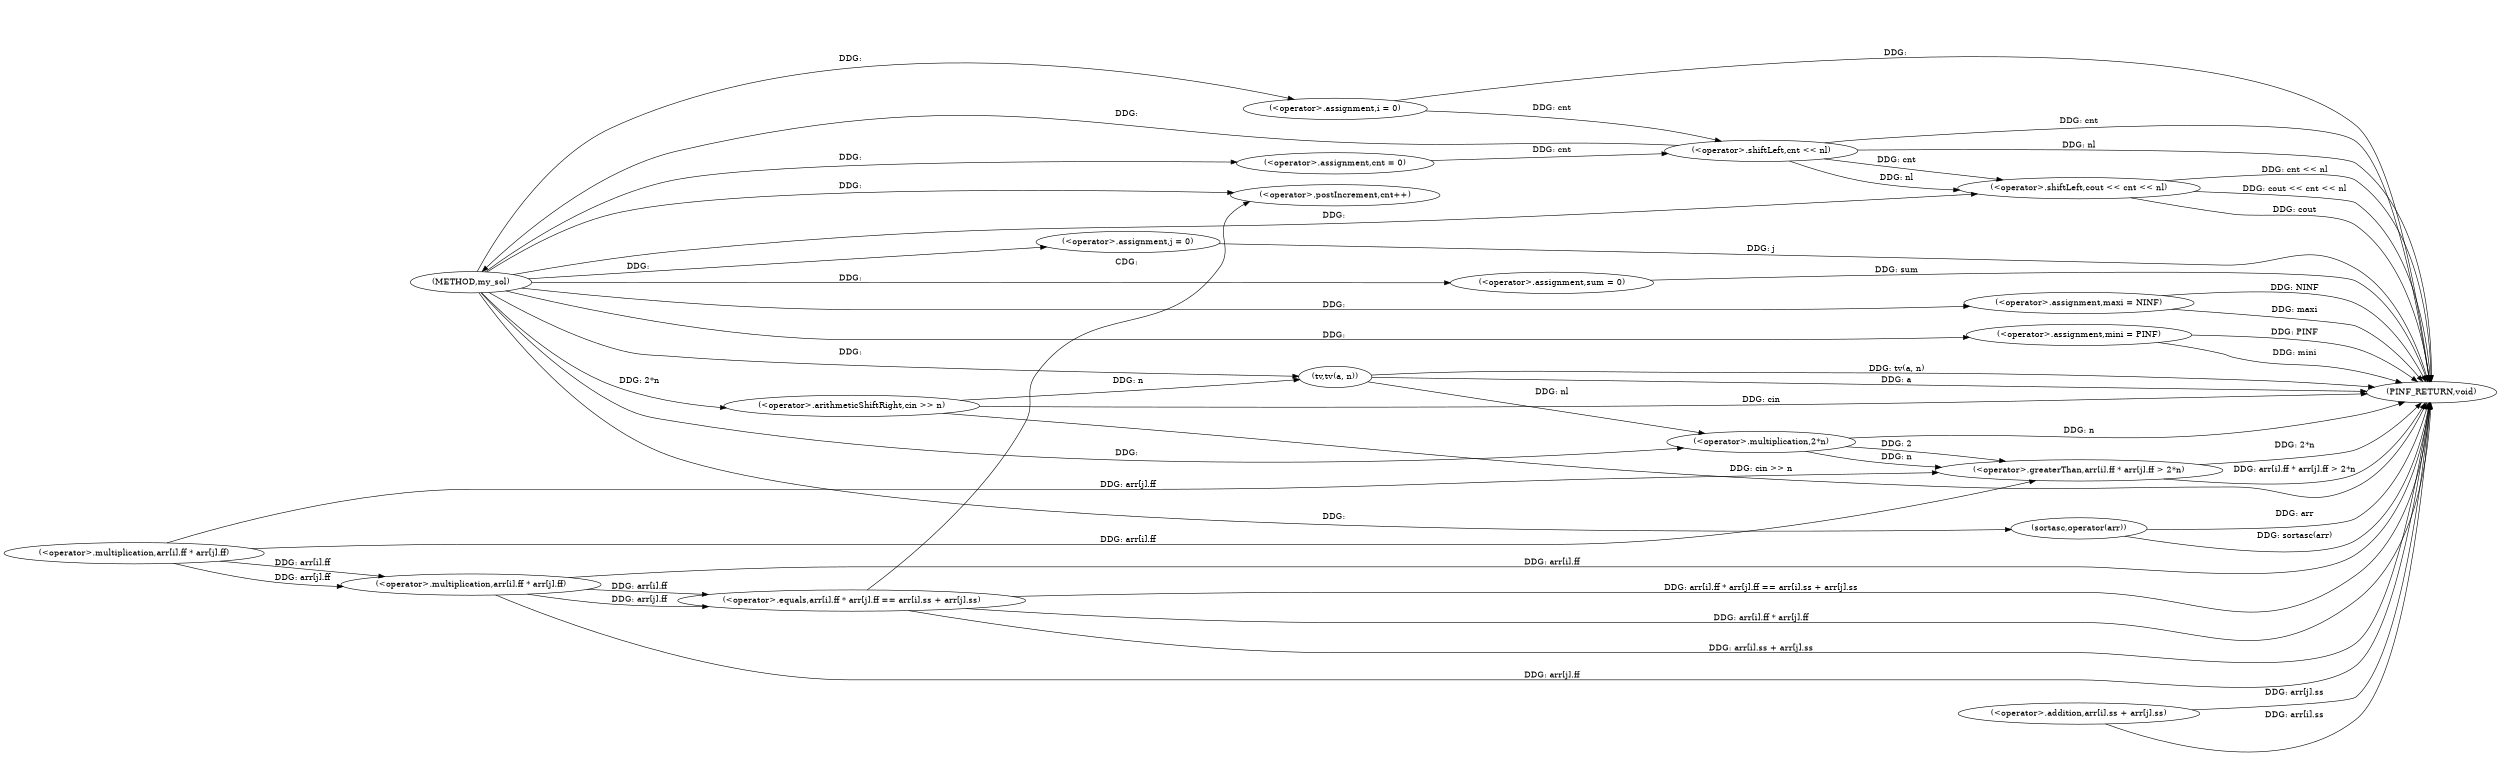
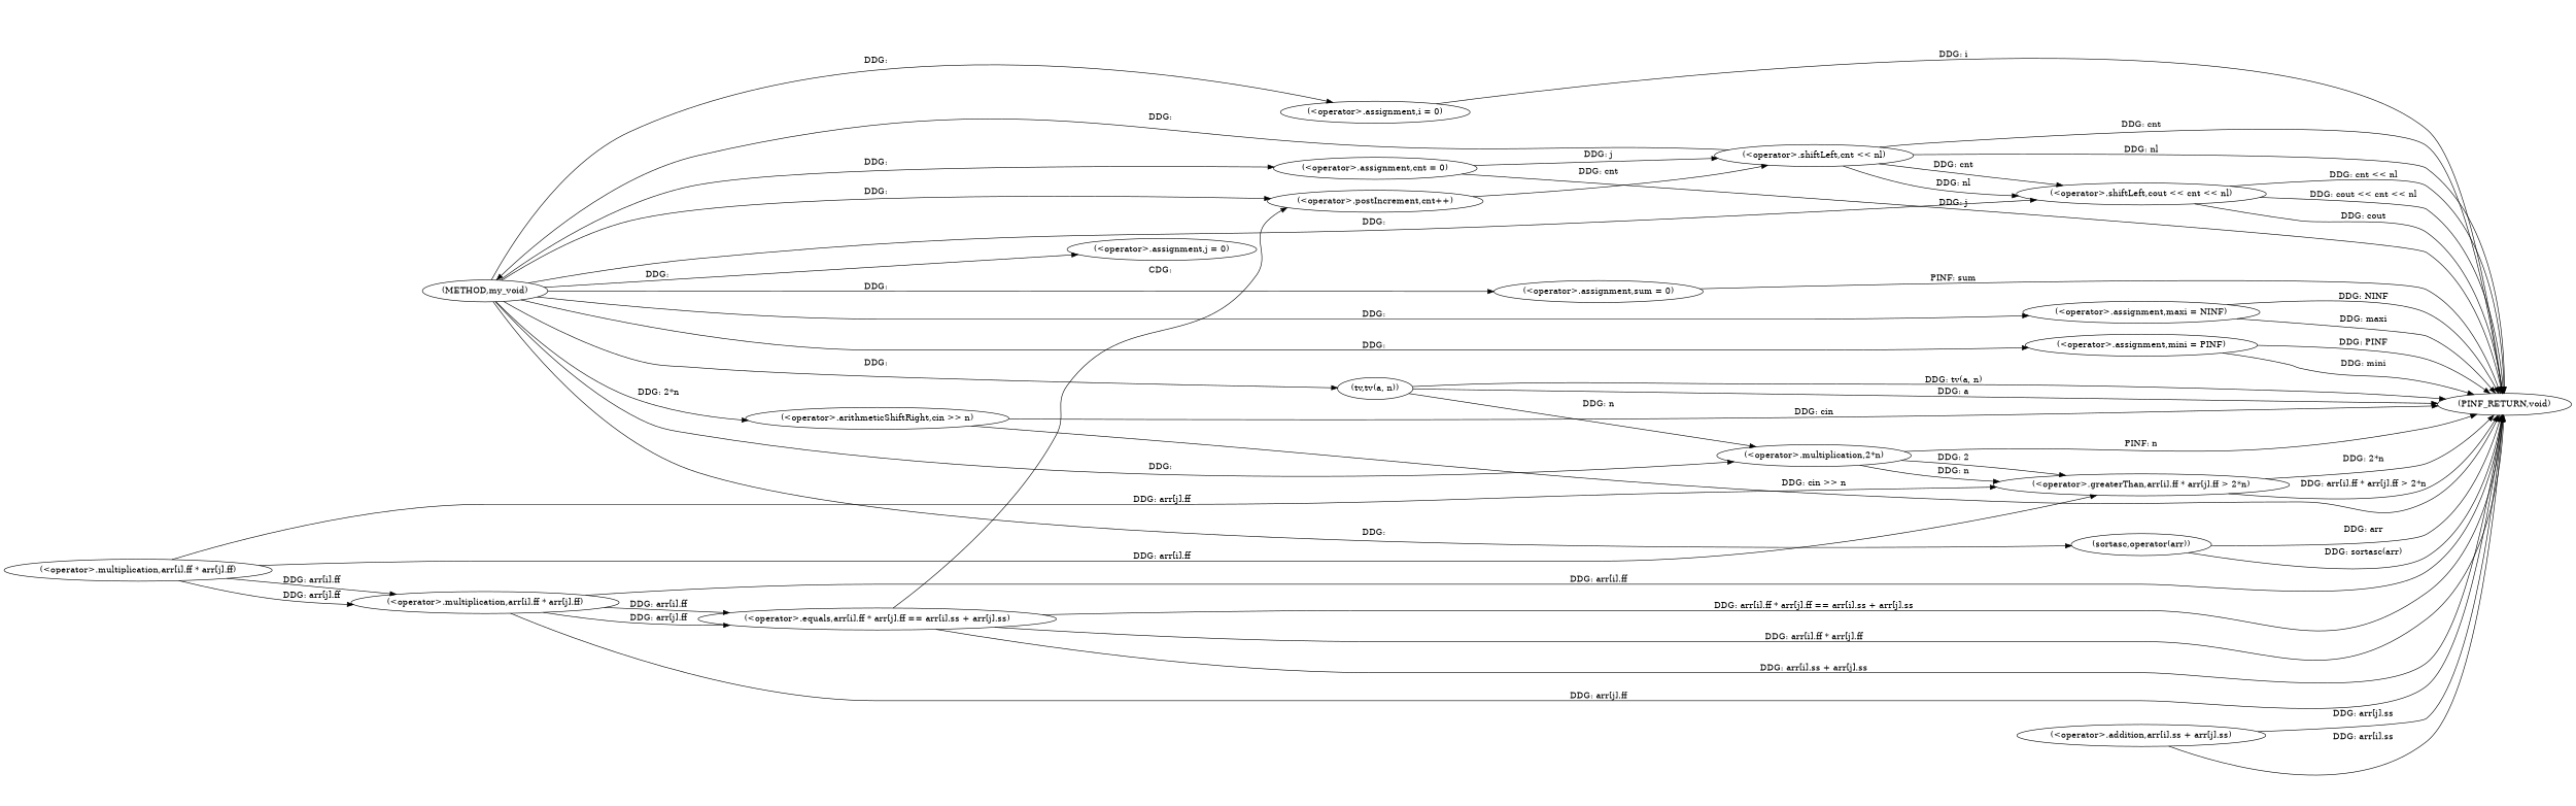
  digraph {
    rankdir=LR
-   n1 [label="(METHOD,my_sol)"]
+   n1 [label="(METHOD,my_void)"]
    n2 [label="(<operator>.assignment,i = 0)"]
    n3 [label="(<operator>.assignment,j = 0)"]
    n4 [label="(<operator>.assignment,cnt = 0)"]
    n5 [label="(<operator>.assignment,sum = 0)"]
    n6 [label="(<operator>.assignment,maxi = NINF)"]
    n7 [label="(<operator>.assignment,mini = PINF)"]
    n8 [label="(<operator>.arithmeticShiftRight,cin >> n)"]
    n9 [label="(tv,tv(a, n))"]
    n10 [label="(sortasc,operator(arr))"]
    n11 [label="(<operator>.shiftLeft,cout << cnt << nl)"]
    n12 [label="(<operator>.postIncrement,cnt++)"]
    n13 [label="(<operator>.multiplication,2*n)"]
    n14 [label="(PINF_RETURN,void)"]
    n15 [label="(<operator>.shiftLeft,cnt << nl)"]
    n16 [label="(<operator>.greaterThan,arr[i].ff * arr[j].ff > 2*n)"]
    n17 [label="(<operator>.equals,arr[i].ff * arr[j].ff == arr[i].ss + arr[j].ss)"]
    n18 [label="(<operator>.multiplication,arr[i].ff * arr[j].ff)"]
    n19 [label="(<operator>.multiplication,arr[i].ff * arr[j].ff)"]
    n20 [label="(<operator>.addition,arr[i].ss + arr[j].ss)"]
    n1 -> n2 [label="DDG: "]
    n1 -> n3 [label="DDG: "]
    n1 -> n4 [label="DDG: "]
    n1 -> n5 [label="DDG: "]
    n1 -> n6 [label="DDG: "]
    n1 -> n7 [label="DDG: "]
    n1 -> n8 [label="DDG: 2*n"]
    n1 -> n9 [label="DDG: "]
    n1 -> n10 [label="DDG: "]
    n1 -> n11 [label="DDG: "]
    n1 -> n12 [label="DDG: "]
    n1 -> n13 [label="DDG: "]
-   n2 -> n14 [label="DDG: "]
-   n3 -> n14 [label="DDG: j"]
-   n4 -> n15 [label="DDG: cnt"]
-   n5 -> n14 [label="DDG: sum"]
+   n2 -> n14 [label="DDG: i"]
+   n4 -> n14 [label="DDG: j"]
+   n4 -> n15 [label="DDG: j"]
+   n5 -> n14 [label="PINF: sum"]
    n6 -> n14 [label="DDG: maxi"]
    n6 -> n14 [label="DDG: NINF"]
    n7 -> n14 [label="DDG: mini"]
    n7 -> n14 [label="DDG: PINF"]
-   n8 -> n9 [label="DDG: n"]
    n8 -> n14 [label="DDG: cin >> n"]
    n8 -> n14 [label="DDG: cin"]
-   n9 -> n13 [label="DDG: nl"]
+   n9 -> n13 [label="DDG: n"]
    n9 -> n14 [label="DDG: a"]
    n9 -> n14 [label="DDG: tv(a, n)"]
    n10 -> n14 [label="DDG: arr"]
    n10 -> n14 [label="DDG: sortasc(arr)"]
    n11 -> n14 [label="DDG: cnt << nl"]
    n11 -> n14 [label="DDG: cout << cnt << nl"]
    n11 -> n14 [label="DDG: cout"]
-   n2 -> n15 [label="DDG: cnt"]
-   n13 -> n14 [label="DDG: n"]
+   n12 -> n15 [label="DDG: cnt"]
+   n13 -> n14 [label="PINF: n"]
    n13 -> n16 [label="DDG: n"]
    n13 -> n16 [label="DDG: 2"]
    n15 -> n1 [label="DDG: "]
    n15 -> n11 [label="DDG: cnt"]
    n15 -> n11 [label="DDG: nl"]
    n15 -> n14 [label="DDG: cnt"]
    n15 -> n14 [label="DDG: nl"]
    n16 -> n14 [label="DDG: 2*n"]
    n16 -> n14 [label="DDG: arr[i].ff * arr[j].ff > 2*n"]
    n17 -> n12 [label="CDG: "]
    n17 -> n14 [label="DDG: arr[i].ff * arr[j].ff"]
    n17 -> n14 [label="DDG: arr[i].ss + arr[j].ss"]
    n17 -> n14 [label="DDG: arr[i].ff * arr[j].ff == arr[i].ss + arr[j].ss"]
    n18 -> n16 [label="DDG: arr[j].ff"]
    n18 -> n16 [label="DDG: arr[i].ff"]
    n18 -> n19 [label="DDG: arr[i].ff"]
    n18 -> n19 [label="DDG: arr[j].ff"]
    n19 -> n14 [label="DDG: arr[i].ff"]
    n19 -> n14 [label="DDG: arr[j].ff"]
    n19 -> n17 [label="DDG: arr[i].ff"]
    n19 -> n17 [label="DDG: arr[j].ff"]
    n20 -> n14 [label="DDG: arr[i].ss"]
    n20 -> n14 [label="DDG: arr[j].ss"]
  }
